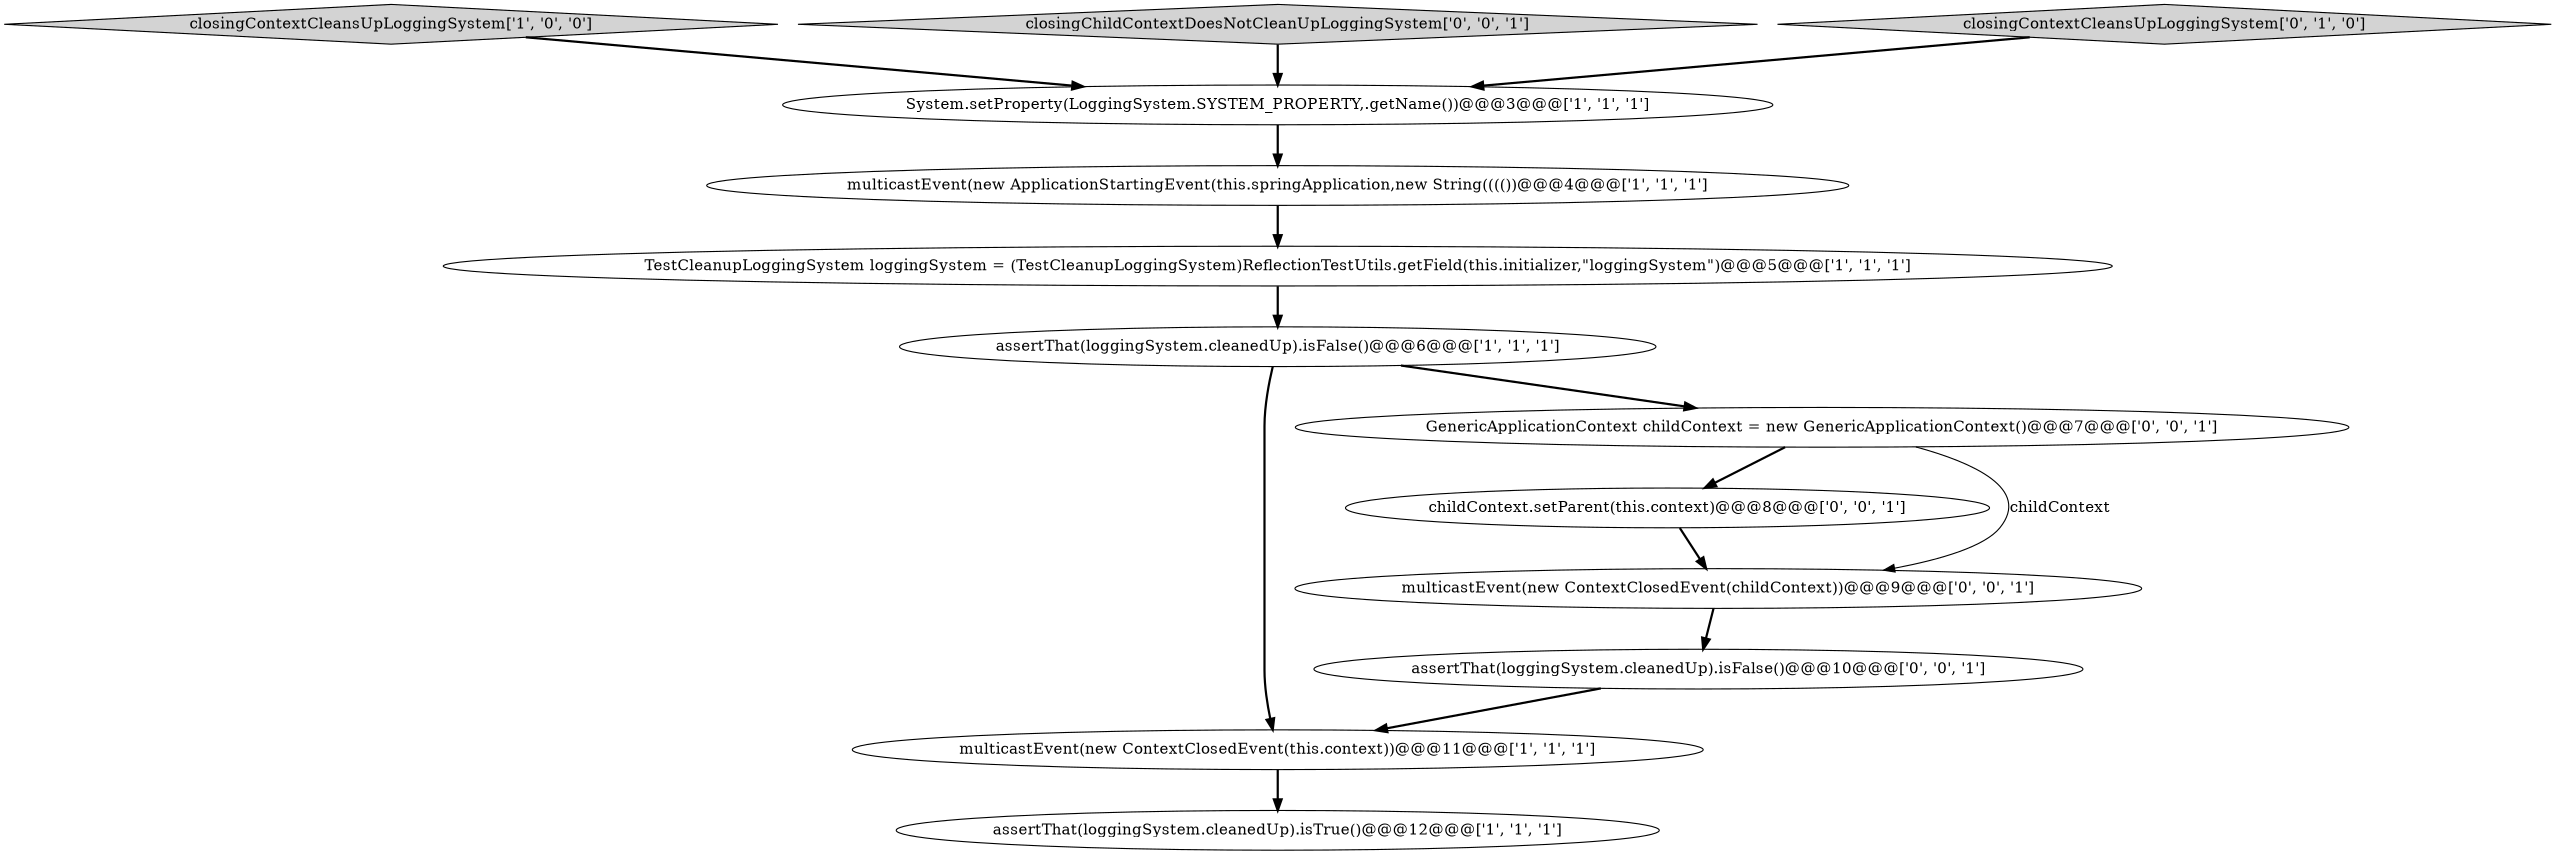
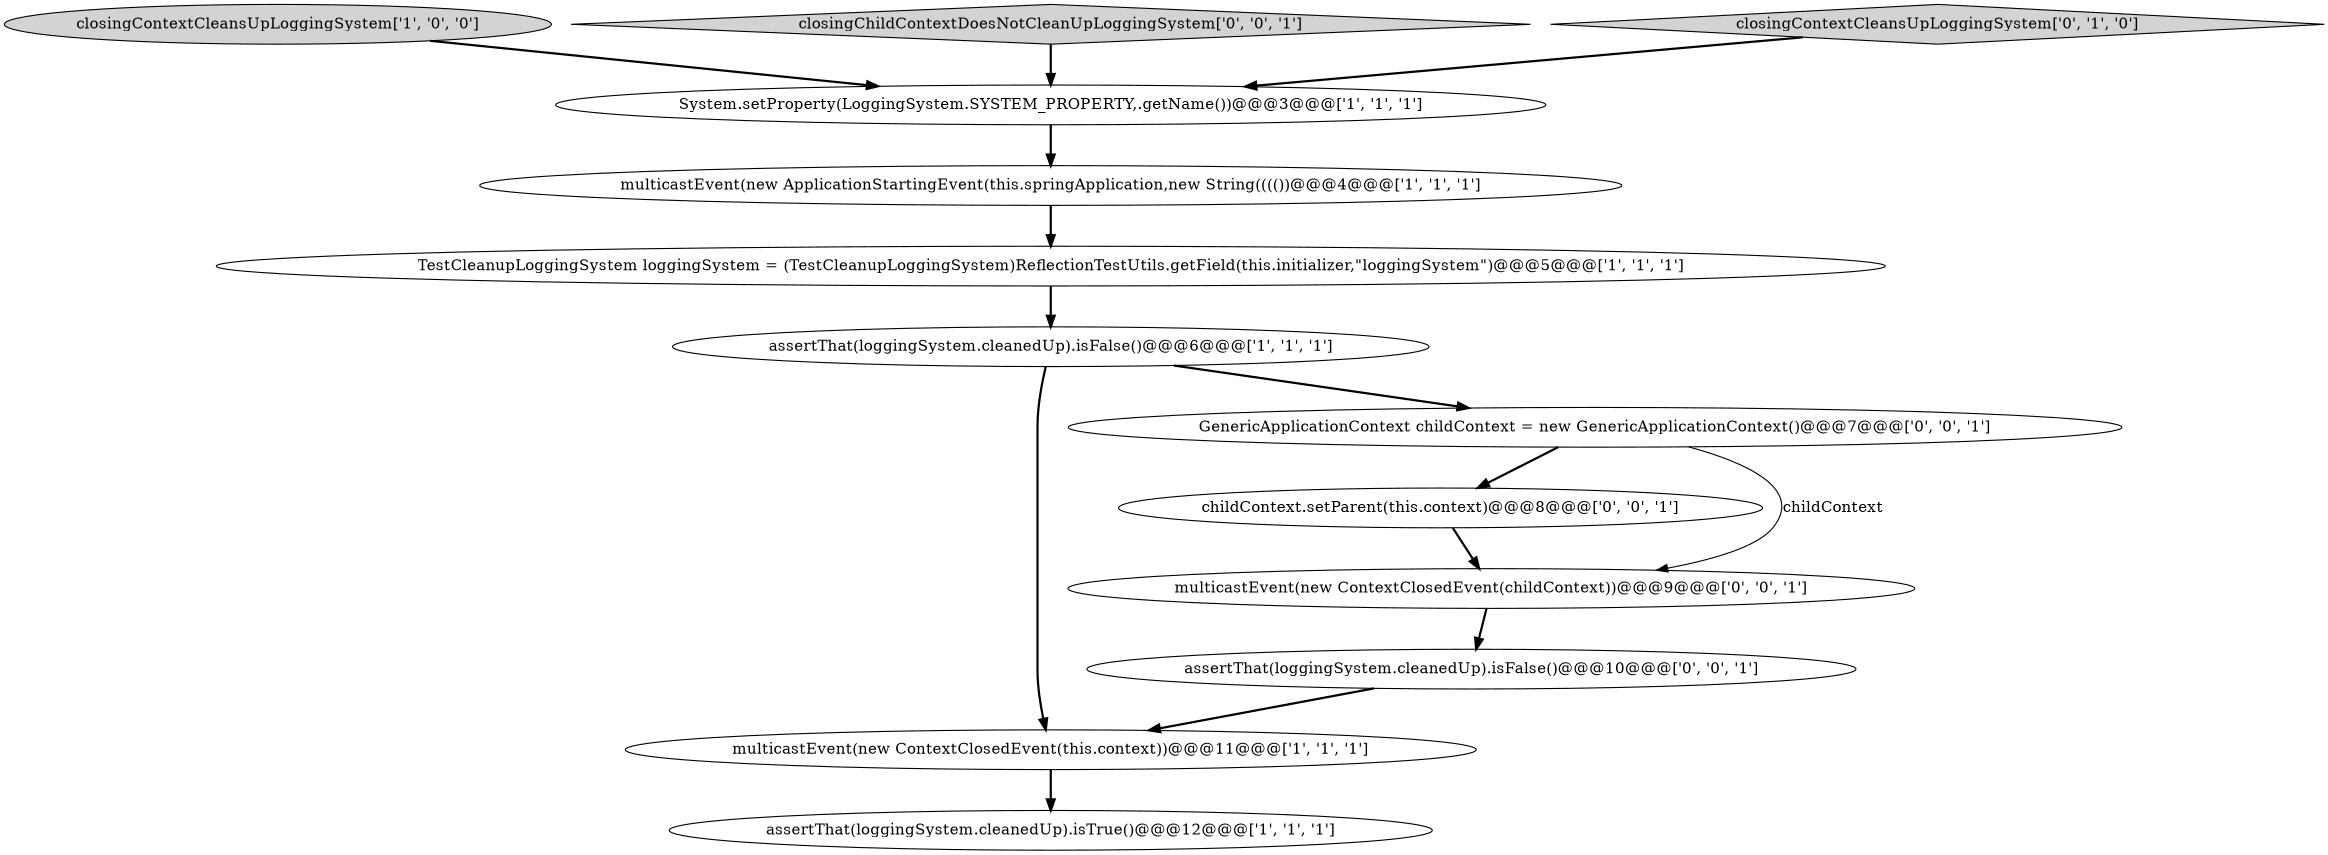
  digraph {
    node [fillcolor=white shape=ellipse style=filled]
    edge [style=bold]
    n1 [label="multicastEvent(new ApplicationStartingEvent(this.springApplication,new String(((())@@@4@@@['1', '1', '1']"]
    n2 [label="TestCleanupLoggingSystem loggingSystem = (TestCleanupLoggingSystem)ReflectionTestUtils.getField(this.initializer,\"loggingSystem\")@@@5@@@['1', '1', '1']"]
    n3 [label="assertThat(loggingSystem.cleanedUp).isFalse()@@@6@@@['1', '1', '1']"]
    n4 [label="System.setProperty(LoggingSystem.SYSTEM_PROPERTY,.getName())@@@3@@@['1', '1', '1']"]
-   n5 [fillcolor=lightgray label="closingContextCleansUpLoggingSystem['1', '0', '0']" shape=diamond]
+   n5 [fillcolor=lightgray label="closingContextCleansUpLoggingSystem['1', '0', '0']"]
    n6 [label="multicastEvent(new ContextClosedEvent(this.context))@@@11@@@['1', '1', '1']"]
    n7 [label="assertThat(loggingSystem.cleanedUp).isTrue()@@@12@@@['1', '1', '1']"]
    n8 [label="childContext.setParent(this.context)@@@8@@@['0', '0', '1']"]
    n9 [label="multicastEvent(new ContextClosedEvent(childContext))@@@9@@@['0', '0', '1']"]
    n10 [label="assertThat(loggingSystem.cleanedUp).isFalse()@@@10@@@['0', '0', '1']"]
    n11 [label="GenericApplicationContext childContext = new GenericApplicationContext()@@@7@@@['0', '0', '1']"]
    n12 [fillcolor=lightgray label="closingChildContextDoesNotCleanUpLoggingSystem['0', '0', '1']" shape=diamond]
    n13 [fillcolor=lightgray label="closingContextCleansUpLoggingSystem['0', '1', '0']" shape=diamond]
    n1 -> n2
    n2 -> n3
    n3 -> n6
    n3 -> n11
    n4 -> n1
    n5 -> n4
    n6 -> n7
    n8 -> n9
    n9 -> n10
    n10 -> n6
    n11 -> n8
    n11 -> n9 [label=childContext style=solid]
    n12 -> n4
    n13 -> n4
  }
